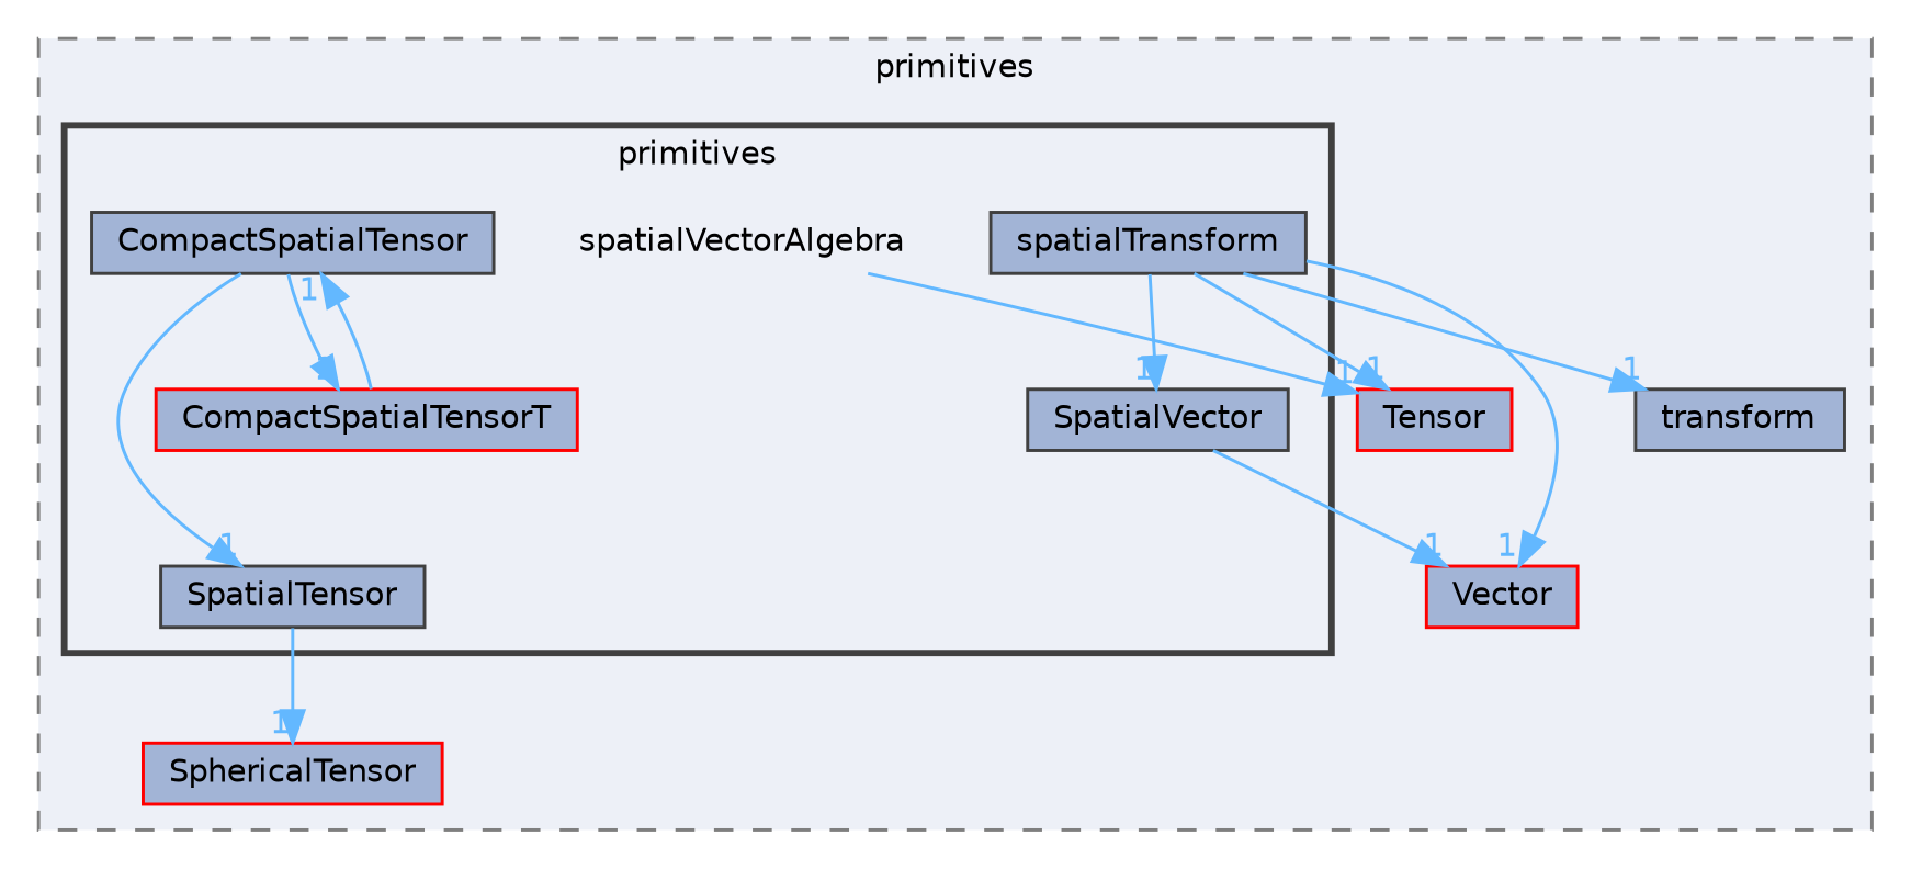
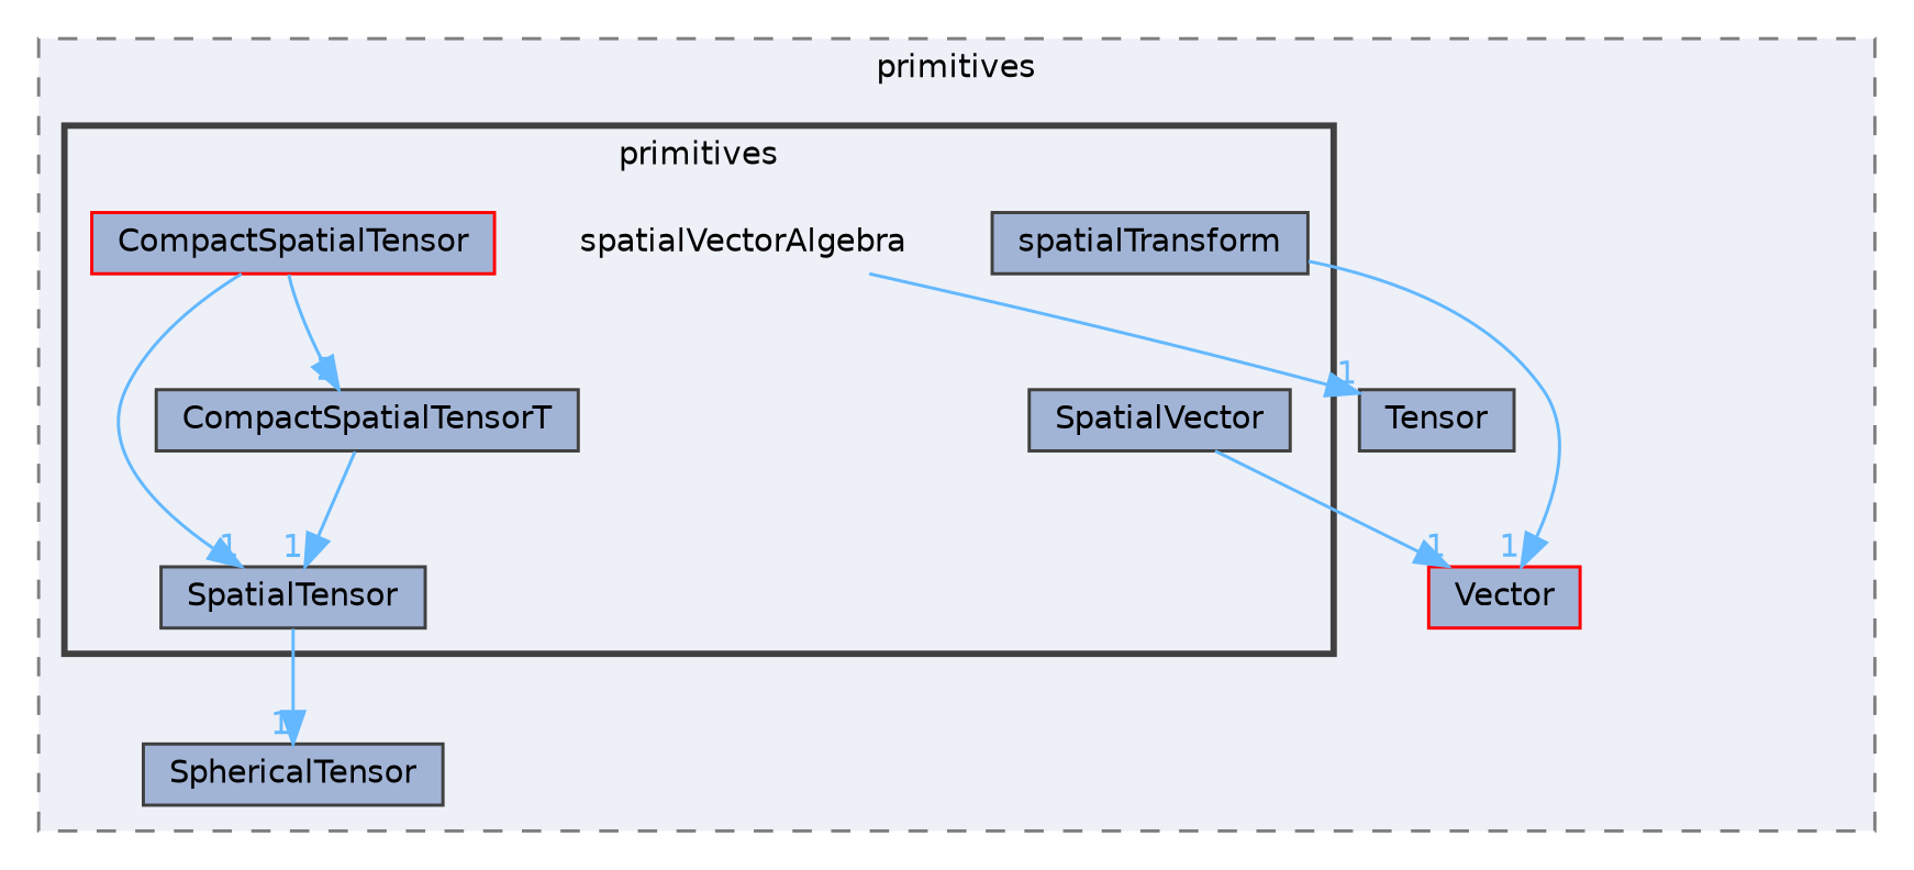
  digraph {
    compound=true
    node [fontname=Helvetica fontsize=10 shape=box color=grey25 fillcolor="#a2b4d6" style=filled]
    edge [color=steelblue1 fontcolor=steelblue1 fontname=Helvetica fontsize=10 headlabel=1 labeldistance=1.5 labelfontname=Helvetica labelfontsize=10]
    n1 [height=0.2 label=spatialVectorAlgebra shape=plaintext width=0.4 color="" fillcolor="" style=""]
-   n2 [height=0.2 label=CompactSpatialTensor width=0.4]
-   n3 [color=red height=0.2 label=CompactSpatialTensorT width=0.4]
+   n2 [color=red height=0.2 label=CompactSpatialTensor width=0.4]
+   n3 [height=0.2 label=CompactSpatialTensorT width=0.4]
    n4 [height=0.2 label=SpatialTensor width=0.4]
    n5 [height=0.2 label=spatialTransform width=0.4]
    n6 [height=0.2 label=SpatialVector width=0.4]
-   n7 [color=red height=0.2 label=Tensor width=0.4]
+   n7 [height=0.2 label=Tensor width=0.4]
    n8 [color=red height=0.2 label=Vector width=0.4]
-   n9 [height=0.2 label=transform width=0.4]
-   n10 [color=red height=0.2 label=SphericalTensor width=0.4]
+   n10 [height=0.2 label=SphericalTensor width=0.4]
    subgraph cluster_1 {
      bgcolor="#edf0f7"
      fontname=Helvetica
      fontsize=10
      label=primitives
      pencolor=grey50
      style="filled,dashed"
      n7
      n8
-     n9
      n10
      subgraph cluster_2 {
        bgcolor="#edf0f7"
        fontname=Helvetica
        fontsize=10
        label=primitives
        pencolor=grey25
        style="filled,bold"
        n1
        n2
        n3
        n4
        n5
        n6
      }
    }
    n1 -> n7
    n2 -> n3 [headlabel=2]
    n2 -> n4
-   n3 -> n2
+   n3 -> n4
    n4 -> n10
-   n5 -> n6
-   n5 -> n7
    n5 -> n8
-   n5 -> n9
    n6 -> n8
  }
